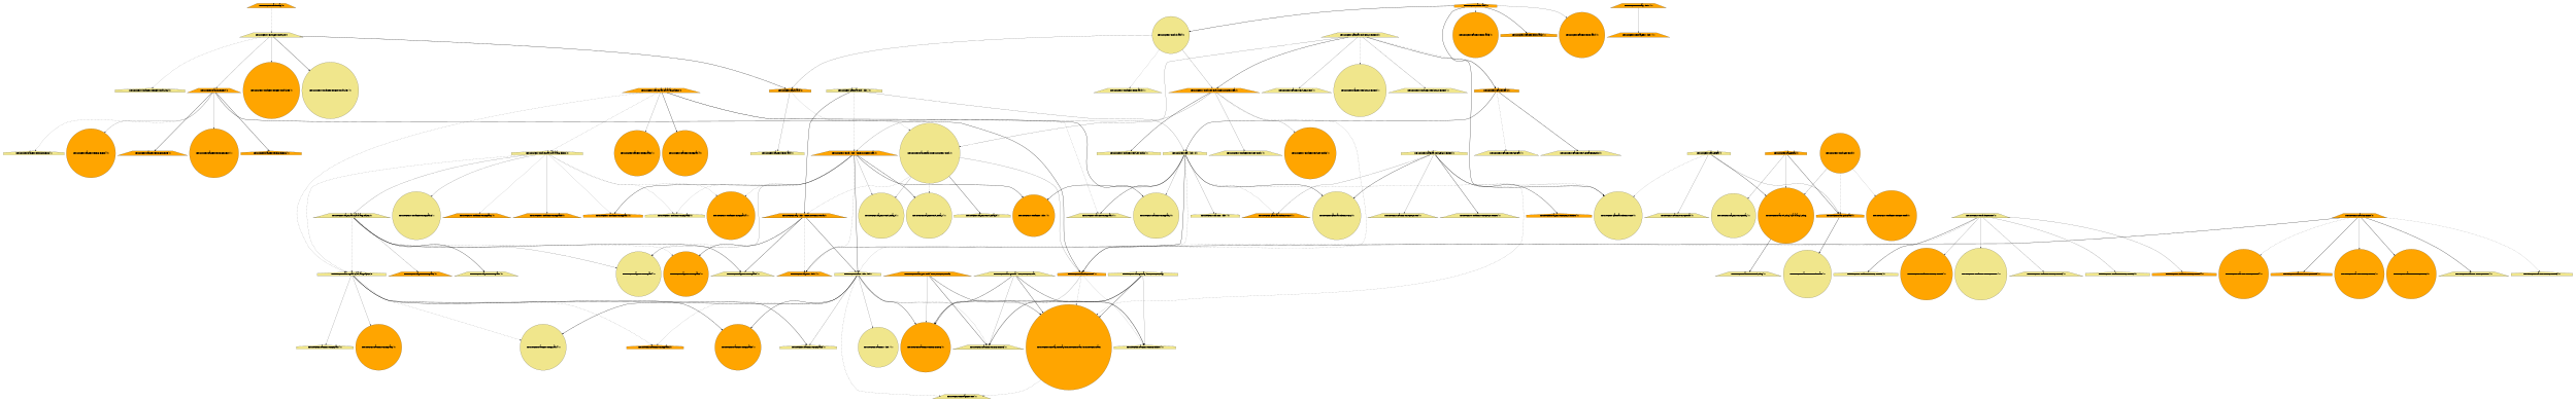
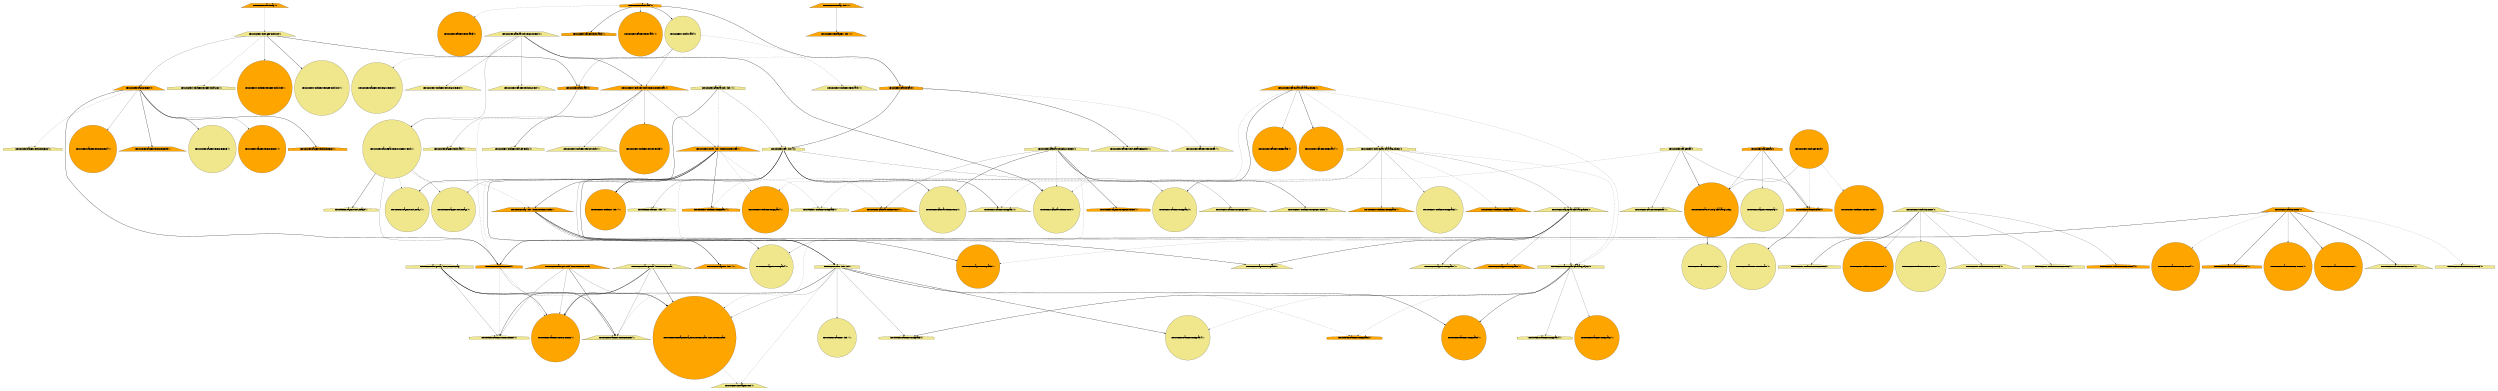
  digraph {
    node [fillcolor=khaki shape=circle style=filled]
    edge [style=bold]
    "net.mooctest.Date.getMonth()Lnet/mooctest/Month;" [fillcolor=orange shape=trapezium]
    "net.mooctest.DateTest.testIncrement1()V" [shape=house]
    "net.mooctest.Nextday.nextDay(Lnet/mooctest/Date;)Lnet/mooctest/Date;" [fillcolor=orange]
    "net.mooctest.DateTest.testIncrement3()V" [shape=trapezium]
    "net.mooctest.DateTest.testIncrement2()V" [fillcolor=orange]
    "net.mooctest.NextdayTest.test()V" [shape=trapezium]
    "net.mooctest.Month.getMonthSize()I" [shape=trapezium]
    "net.mooctest.MonthTest.testGetMonthSize1()V"
    "net.mooctest.Day.isValid()Z" [fillcolor=orange shape=house]
    "net.mooctest.MonthTest.testGetMonthSize3()V" [fillcolor=orange]
    "net.mooctest.Day.increment()Z" [fillcolor=orange shape=trapezium]
    "net.mooctest.MonthTest.testGetMonthSize2()V" [shape=house]
    "net.mooctest.Day.setDay(ILnet/mooctest/Month;)V"
    "net.mooctest.DayTest.testIsValid()V" [shape=house]
    "net.mooctest.Date.increment()V" [fillcolor=orange shape=house]
    "net.mooctest.DayTest.testIncrement4()V" [fillcolor=orange]
    "net.mooctest.DayTest.testIncrement5()V" [fillcolor=orange shape=trapezium]
+   "net.mooctest.DayTest.testIncrement3()V"
    "net.mooctest.DayTest.testIncrement1()V" [fillcolor=orange]
    "net.mooctest.DayTest.testIncrement2()V" [fillcolor=orange shape=house]
    "net.mooctest.DayTest.testIncrement6()V" [shape=house]
    "net.mooctest.Day.<init>(ILnet/mooctest/Month;)V" [fillcolor=orange shape=trapezium]
    "net.mooctest.DayTest.testSetDay3()V" [shape=house]
    "net.mooctest.DayTest.testSetDay2()V"
    "net.mooctest.DayTest.testSetDay1()V"
    "net.mooctest.Month.increment()Z" [shape=trapezium]
    "net.mooctest.MonthTest.testIncrement3()V" [shape=trapezium]
    "net.mooctest.MonthTest.testIncrement2()V" [shape=house]
    "net.mooctest.MonthTest.testIncrement4()V" [fillcolor=orange shape=house]
    "net.mooctest.MonthTest.testIncrement6()V" [shape=house]
    "net.mooctest.MonthTest.testIncrement5()V" [fillcolor=orange]
    "net.mooctest.MonthTest.testIncrement1()V"
    "net.mooctest.Nextday.<init>()V" [fillcolor=orange shape=trapezium]
    "net.mooctest.NextdayTest.<init>()V" [fillcolor=orange shape=trapezium]
    "net.mooctest.Day.getDay()I" [fillcolor=orange shape=house]
    "net.mooctest.Date.toString()Ljava/lang/String;" [fillcolor=orange]
    "net.mooctest.Date.printDate()V" [fillcolor=orange shape=house]
    "net.mooctest.DayTest.testGetDay()V"
-   "net.mooctest.DateTest.testToString()V" [shape=trapezium]
+   "net.mooctest.DateTest.testToString()V"
    "net.mooctest.DateTest.testPrintDate()V"
    "net.mooctest.DayTest.testEquals3()V" [fillcolor=orange]
    "net.mooctest.Date.<init>(III)V" [shape=house]
    "net.mooctest.DayTest.<init>()V" [fillcolor=orange shape=trapezium]
    "net.mooctest.DayTest.testEquals4()V"
    "net.mooctest.DayTest.testEquals5()V" [shape=trapezium]
    "net.mooctest.DateTest.testEquals4()V"
    "net.mooctest.DateTest.testEquals6()V" [fillcolor=orange shape=house]
    "net.mooctest.DateTest.testEquals5()V" [fillcolor=orange]
    "net.mooctest.DateTest.testEquals3()V" [shape=house]
    "net.mooctest.DateTest.<init>()V"
    "net.mooctest.CalendarUnit.setCurrentPos(I)V" [shape=trapezium]
    "net.mooctest.Month.setMonth(ILnet/mooctest/Year;)V" [fillcolor=orange shape=trapezium]
    "net.mooctest.CalendarUnitTest.test0()V"
    "net.mooctest.YearTest.testSetCurrent()V" [shape=trapezium]
    "net.mooctest.Year.setYear(I)V" [fillcolor=orange shape=house]
    "net.mooctest.DayTest.testSetCurrentPos()V"
    "net.mooctest.MonthTest.testSetCurrentPos()V" [shape=trapezium]
    "net.mooctest.Month.<init>(ILnet/mooctest/Year;)V" [fillcolor=orange shape=trapezium]
    "net.mooctest.MonthTest.testSetMonth2()V" [shape=house]
    "net.mooctest.MonthTest.testSetMonth1()V" [shape=trapezium]
    "net.mooctest.MonthTest.testSetMonth3()V" [fillcolor=orange]
    "net.mooctest.Year.<init>(I)V" [shape=house]
    "net.mooctest.YearTest.testSetYearException()V" [shape=trapezium]
    "net.mooctest.YearTest.testSetYear()V" [shape=trapezium]
    "net.mooctest.MonthTest.<init>()V" [fillcolor=orange]
    "net.mooctest.MonthTest.testEquals4()V" [fillcolor=orange]
    "net.mooctest.MonthTest.testEquals3()V" [shape=house]
    "net.mooctest.MonthTest.testEquals1()V" [fillcolor=orange shape=house]
    "net.mooctest.CalendarUnitTest.test2()V"
    "net.mooctest.CalendarUnitTest.test1()V" [fillcolor=orange shape=trapezium]
    "net.mooctest.YearTest.testEquals1()V" [shape=trapezium]
    "net.mooctest.YearTest.testEquals2()V"
    "net.mooctest.YearTest.<init>()V" [shape=house]
    "net.mooctest.CalendarUnit.getCurrentPos()I" [shape=house]
    "net.mooctest.DayTest.testGetCurrentPos()V" [fillcolor=orange shape=house]
    "net.mooctest.YearTest.testGetCurrent()V" [shape=trapezium]
    "net.mooctest.MonthTest.testGetCurrentPos()V" [shape=trapezium]
    "net.mooctest.Year.increment()Z" [fillcolor=orange shape=trapezium]
    "net.mooctest.YearTest.testIncrement2()V" [fillcolor=orange]
    "net.mooctest.YearTest.testIncrement1()V" [shape=trapezium]
    "net.mooctest.YearTest.testIncrement3()V" [shape=house]
    "net.mooctest.YearTest.testIncrement4()V" [fillcolor=orange]
    "net.mooctest.YearTest.testIncrement5()V" [fillcolor=orange shape=house]
    "net.mooctest.YearTest.testIncrement6()V" [fillcolor=orange]
    "net.mooctest.Day.equals(Ljava/lang/Object;)Z" [shape=trapezium]
    "net.mooctest.Date.equals(Ljava/lang/Object;)Z" [shape=house]
    "net.mooctest.DayTest.testEquals1()V" [shape=trapezium]
    "net.mooctest.DayTest.testEquals2()V" [fillcolor=orange shape=trapezium]
    "net.mooctest.DateTest.testEquals1()V" [shape=house]
    "net.mooctest.DateTest.testEquals2()V" [fillcolor=orange]
    "net.mooctest.Date.getYear()Lnet/mooctest/Year;" [shape=trapezium]
    "net.mooctest.Month.isValid()Z"
    "net.mooctest.MonthTest.testIsValid1()V" [shape=trapezium]
    "net.mooctest.Year.equals(Ljava/lang/Object;)Z" [fillcolor=orange shape=trapezium]
    "net.mooctest.Month.equals(Ljava/lang/Object;)Z" [shape=house]
    "net.mooctest.YearTest.testEquals3()V" [fillcolor=orange]
    "net.mooctest.YearTest.testEquals4()V" [fillcolor=orange]
    "net.mooctest.MonthTest.testEquals5()V" [fillcolor=orange shape=trapezium]
    "net.mooctest.MonthTest.testEquals6()V"
    "net.mooctest.MonthTest.testEquals2()V" [fillcolor=orange shape=trapezium]
    "net.mooctest.Year.isValid()Z" [fillcolor=orange shape=house]
    "net.mooctest.YearTest.testIsValid3()V" [fillcolor=orange]
    "net.mooctest.YearTest.testIsValid2()V" [fillcolor=orange shape=house]
    "net.mooctest.YearTest.testIsValid1()V" [fillcolor=orange]
    "net.mooctest.Year.getYear()I" [shape=house]
    "net.mooctest.YearTest.testGetYear()V" [shape=trapezium]
    "net.mooctest.Month.getMonth()I" [fillcolor=orange]
    "net.mooctest.MonthTest.testGetMonth()V" [fillcolor=orange]
    "net.mooctest.CalendarUnit.<init>()V" [shape=house]
    "net.mooctest.Date.getDay()Lnet/mooctest/Day;" [shape=house]
    "net.mooctest.Year.isLeap()Z" [fillcolor=orange shape=trapezium]
    "net.mooctest.Date.getMonth()Lnet/mooctest/Month;" -> "net.mooctest.DateTest.testIncrement1()V" [style=solid]
    "net.mooctest.Date.getMonth()Lnet/mooctest/Month;" -> "net.mooctest.Nextday.nextDay(Lnet/mooctest/Date;)Lnet/mooctest/Date;" [style=solid]
    "net.mooctest.Date.getMonth()Lnet/mooctest/Month;" -> "net.mooctest.DateTest.testIncrement3()V"
    "net.mooctest.Date.getMonth()Lnet/mooctest/Month;" -> "net.mooctest.DateTest.testIncrement2()V" [style=solid]
    "net.mooctest.Nextday.nextDay(Lnet/mooctest/Date;)Lnet/mooctest/Date;" -> "net.mooctest.NextdayTest.test()V" [style=dashed]
    "net.mooctest.Month.getMonthSize()I" -> "net.mooctest.MonthTest.testGetMonthSize1()V"
    "net.mooctest.Month.getMonthSize()I" -> "net.mooctest.Day.isValid()Z"
    "net.mooctest.Month.getMonthSize()I" -> "net.mooctest.MonthTest.testGetMonthSize3()V" [style=solid]
    "net.mooctest.Month.getMonthSize()I" -> "net.mooctest.Day.increment()Z" [style=solid]
    "net.mooctest.Month.getMonthSize()I" -> "net.mooctest.MonthTest.testGetMonthSize2()V" [style=dashed]
    "net.mooctest.Day.isValid()Z" -> "net.mooctest.Day.setDay(ILnet/mooctest/Month;)V" [style=dashed]
    "net.mooctest.Day.isValid()Z" -> "net.mooctest.DayTest.testIsValid()V" [style=solid]
    "net.mooctest.Day.increment()Z" -> "net.mooctest.Date.increment()V"
    "net.mooctest.Day.increment()Z" -> "net.mooctest.DayTest.testIncrement4()V" [style=solid]
    "net.mooctest.Day.increment()Z" -> "net.mooctest.DayTest.testIncrement5()V"
+   "net.mooctest.Day.increment()Z" -> "net.mooctest.DayTest.testIncrement3()V"
    "net.mooctest.Day.increment()Z" -> "net.mooctest.DayTest.testIncrement1()V" [style=solid]
    "net.mooctest.Day.increment()Z" -> "net.mooctest.DayTest.testIncrement2()V"
    "net.mooctest.Day.increment()Z" -> "net.mooctest.DayTest.testIncrement6()V" [style=dashed]
    "net.mooctest.Day.setDay(ILnet/mooctest/Month;)V" -> "net.mooctest.Date.increment()V" [style=solid]
    "net.mooctest.Day.setDay(ILnet/mooctest/Month;)V" -> "net.mooctest.Day.<init>(ILnet/mooctest/Month;)V" [style=dashed]
    "net.mooctest.Day.setDay(ILnet/mooctest/Month;)V" -> "net.mooctest.DayTest.testSetDay3()V"
    "net.mooctest.Day.setDay(ILnet/mooctest/Month;)V" -> "net.mooctest.DayTest.testSetDay2()V" [style=solid]
    "net.mooctest.Day.setDay(ILnet/mooctest/Month;)V" -> "net.mooctest.DayTest.testSetDay1()V" [style=dashed]
    "net.mooctest.Date.increment()V" -> "net.mooctest.DateTest.testIncrement1()V" [style=dashed]
    "net.mooctest.Date.increment()V" -> "net.mooctest.Nextday.nextDay(Lnet/mooctest/Date;)Lnet/mooctest/Date;" [style=dashed]
    "net.mooctest.Date.increment()V" -> "net.mooctest.DateTest.testIncrement3()V" [style=dashed]
    "net.mooctest.Date.increment()V" -> "net.mooctest.DateTest.testIncrement2()V" [style=dashed]
    "net.mooctest.Day.<init>(ILnet/mooctest/Month;)V" -> "net.mooctest.DayTest.testEquals3()V"
    "net.mooctest.Day.<init>(ILnet/mooctest/Month;)V" -> "net.mooctest.Date.<init>(III)V"
    "net.mooctest.Day.<init>(ILnet/mooctest/Month;)V" -> "net.mooctest.DayTest.<init>()V" [style=dashed]
    "net.mooctest.Day.<init>(ILnet/mooctest/Month;)V" -> "net.mooctest.DayTest.testEquals4()V" [style=dashed]
    "net.mooctest.Day.<init>(ILnet/mooctest/Month;)V" -> "net.mooctest.DayTest.testEquals5()V"
    "net.mooctest.Month.increment()Z" -> "net.mooctest.Date.increment()V" [style=dashed]
    "net.mooctest.Month.increment()Z" -> "net.mooctest.MonthTest.testIncrement3()V" [style=solid]
    "net.mooctest.Month.increment()Z" -> "net.mooctest.MonthTest.testIncrement2()V" [style=solid]
    "net.mooctest.Month.increment()Z" -> "net.mooctest.MonthTest.testIncrement4()V" [style=solid]
    "net.mooctest.Month.increment()Z" -> "net.mooctest.MonthTest.testIncrement6()V"
    "net.mooctest.Month.increment()Z" -> "net.mooctest.MonthTest.testIncrement5()V" [style=solid]
    "net.mooctest.Month.increment()Z" -> "net.mooctest.MonthTest.testIncrement1()V" [style=solid]
    "net.mooctest.Nextday.<init>()V" -> "net.mooctest.NextdayTest.<init>()V" [style=solid]
    "net.mooctest.Day.getDay()I" -> "net.mooctest.Date.toString()Ljava/lang/String;" [style=solid]
    "net.mooctest.Day.getDay()I" -> "net.mooctest.Date.printDate()V"
    "net.mooctest.Day.getDay()I" -> "net.mooctest.DayTest.testGetDay()V" [style=solid]
    "net.mooctest.Date.toString()Ljava/lang/String;" -> "net.mooctest.DateTest.testToString()V"
    "net.mooctest.Date.printDate()V" -> "net.mooctest.DateTest.testPrintDate()V"
    "net.mooctest.Date.<init>(III)V" -> "net.mooctest.Nextday.nextDay(Lnet/mooctest/Date;)Lnet/mooctest/Date;" [style=solid]
    "net.mooctest.Date.<init>(III)V" -> "net.mooctest.DateTest.testIncrement3()V" [style=dashed]
    "net.mooctest.Date.<init>(III)V" -> "net.mooctest.DateTest.testIncrement2()V"
    "net.mooctest.Date.<init>(III)V" -> "net.mooctest.NextdayTest.test()V" [style=dashed]
    "net.mooctest.Date.<init>(III)V" -> "net.mooctest.DateTest.testEquals4()V"
    "net.mooctest.Date.<init>(III)V" -> "net.mooctest.DateTest.testEquals6()V" [style=dashed]
    "net.mooctest.Date.<init>(III)V" -> "net.mooctest.DateTest.testEquals5()V"
    "net.mooctest.Date.<init>(III)V" -> "net.mooctest.DateTest.testEquals3()V" [style=solid]
    "net.mooctest.Date.<init>(III)V" -> "net.mooctest.DateTest.<init>()V" [style=solid]
    "net.mooctest.CalendarUnit.setCurrentPos(I)V" -> "net.mooctest.Day.setDay(ILnet/mooctest/Month;)V" [style=solid]
    "net.mooctest.CalendarUnit.setCurrentPos(I)V" -> "net.mooctest.Month.setMonth(ILnet/mooctest/Year;)V"
    "net.mooctest.CalendarUnit.setCurrentPos(I)V" -> "net.mooctest.CalendarUnitTest.test0()V"
    "net.mooctest.CalendarUnit.setCurrentPos(I)V" -> "net.mooctest.YearTest.testSetCurrent()V" [style=solid]
    "net.mooctest.CalendarUnit.setCurrentPos(I)V" -> "net.mooctest.Year.setYear(I)V" [style=dashed]
    "net.mooctest.CalendarUnit.setCurrentPos(I)V" -> "net.mooctest.DayTest.testSetCurrentPos()V" [style=dashed]
    "net.mooctest.CalendarUnit.setCurrentPos(I)V" -> "net.mooctest.MonthTest.testSetCurrentPos()V" [style=solid]
    "net.mooctest.Month.setMonth(ILnet/mooctest/Year;)V" -> "net.mooctest.Date.increment()V" [style=dashed]
    "net.mooctest.Month.setMonth(ILnet/mooctest/Year;)V" -> "net.mooctest.Month.<init>(ILnet/mooctest/Year;)V" [style=solid]
    "net.mooctest.Month.setMonth(ILnet/mooctest/Year;)V" -> "net.mooctest.MonthTest.testSetMonth2()V"
    "net.mooctest.Month.setMonth(ILnet/mooctest/Year;)V" -> "net.mooctest.MonthTest.testSetMonth1()V" [style=solid]
    "net.mooctest.Month.setMonth(ILnet/mooctest/Year;)V" -> "net.mooctest.MonthTest.testSetMonth3()V" [style=solid]
    "net.mooctest.Year.setYear(I)V" -> "net.mooctest.Year.<init>(I)V"
    "net.mooctest.Year.setYear(I)V" -> "net.mooctest.YearTest.testSetYearException()V"
    "net.mooctest.Year.setYear(I)V" -> "net.mooctest.YearTest.testSetYear()V" [style=dashed]
    "net.mooctest.Month.<init>(ILnet/mooctest/Year;)V" -> "net.mooctest.DayTest.testSetDay2()V" [style=solid]
    "net.mooctest.Month.<init>(ILnet/mooctest/Year;)V" -> "net.mooctest.DayTest.testSetDay1()V"
    "net.mooctest.Month.<init>(ILnet/mooctest/Year;)V" -> "net.mooctest.Date.<init>(III)V"
    "net.mooctest.Month.<init>(ILnet/mooctest/Year;)V" -> "net.mooctest.DayTest.<init>()V" [style=dashed]
    "net.mooctest.Month.<init>(ILnet/mooctest/Year;)V" -> "net.mooctest.DayTest.testEquals4()V" [style=solid]
    "net.mooctest.Month.<init>(ILnet/mooctest/Year;)V" -> "net.mooctest.MonthTest.<init>()V"
    "net.mooctest.Month.<init>(ILnet/mooctest/Year;)V" -> "net.mooctest.MonthTest.testEquals4()V" [style=dashed]
    "net.mooctest.Month.<init>(ILnet/mooctest/Year;)V" -> "net.mooctest.MonthTest.testEquals3()V" [style=dashed]
    "net.mooctest.Month.<init>(ILnet/mooctest/Year;)V" -> "net.mooctest.MonthTest.testEquals1()V"
    "net.mooctest.Year.<init>(I)V" -> "net.mooctest.Date.<init>(III)V" [style=dashed]
    "net.mooctest.Year.<init>(I)V" -> "net.mooctest.DayTest.<init>()V"
    "net.mooctest.Year.<init>(I)V" -> "net.mooctest.CalendarUnitTest.test0()V" [style=dashed]
    "net.mooctest.Year.<init>(I)V" -> "net.mooctest.MonthTest.<init>()V"
    "net.mooctest.Year.<init>(I)V" -> "net.mooctest.CalendarUnitTest.test2()V"
    "net.mooctest.Year.<init>(I)V" -> "net.mooctest.CalendarUnitTest.test1()V" [style=dashed]
    "net.mooctest.Year.<init>(I)V" -> "net.mooctest.YearTest.testEquals1()V"
    "net.mooctest.Year.<init>(I)V" -> "net.mooctest.YearTest.testEquals2()V" [style=solid]
    "net.mooctest.Year.<init>(I)V" -> "net.mooctest.YearTest.<init>()V" [style=solid]
    "net.mooctest.CalendarUnit.getCurrentPos()I" -> "net.mooctest.Nextday.nextDay(Lnet/mooctest/Date;)Lnet/mooctest/Date;" [style=dashed]
    "net.mooctest.CalendarUnit.getCurrentPos()I" -> "net.mooctest.CalendarUnitTest.test0()V" [style=dashed]
    "net.mooctest.CalendarUnit.getCurrentPos()I" -> "net.mooctest.CalendarUnitTest.test2()V"
    "net.mooctest.CalendarUnit.getCurrentPos()I" -> "net.mooctest.CalendarUnitTest.test1()V" [style=solid]
    "net.mooctest.CalendarUnit.getCurrentPos()I" -> "net.mooctest.DayTest.testGetCurrentPos()V"
    "net.mooctest.CalendarUnit.getCurrentPos()I" -> "net.mooctest.YearTest.testGetCurrent()V" [style=solid]
    "net.mooctest.CalendarUnit.getCurrentPos()I" -> "net.mooctest.MonthTest.testGetCurrentPos()V"
    "net.mooctest.Year.increment()Z" -> "net.mooctest.Date.increment()V"
    "net.mooctest.Year.increment()Z" -> "net.mooctest.YearTest.testIncrement2()V"
    "net.mooctest.Year.increment()Z" -> "net.mooctest.YearTest.testIncrement1()V"
    "net.mooctest.Year.increment()Z" -> "net.mooctest.YearTest.testIncrement3()V" [style=dashed]
    "net.mooctest.Year.increment()Z" -> "net.mooctest.YearTest.testIncrement4()V" [style=dashed]
    "net.mooctest.Year.increment()Z" -> "net.mooctest.YearTest.testIncrement5()V"
    "net.mooctest.Year.increment()Z" -> "net.mooctest.YearTest.testIncrement6()V" [style=solid]
    "net.mooctest.Day.equals(Ljava/lang/Object;)Z" -> "net.mooctest.DayTest.testEquals3()V" [style=dashed]
    "net.mooctest.Day.equals(Ljava/lang/Object;)Z" -> "net.mooctest.DayTest.testEquals4()V" [style=solid]
    "net.mooctest.Day.equals(Ljava/lang/Object;)Z" -> "net.mooctest.DayTest.testEquals5()V"
    "net.mooctest.Day.equals(Ljava/lang/Object;)Z" -> "net.mooctest.Date.equals(Ljava/lang/Object;)Z" [style=dashed]
    "net.mooctest.Day.equals(Ljava/lang/Object;)Z" -> "net.mooctest.DayTest.testEquals1()V"
    "net.mooctest.Day.equals(Ljava/lang/Object;)Z" -> "net.mooctest.DayTest.testEquals2()V" [style=solid]
    "net.mooctest.Date.equals(Ljava/lang/Object;)Z" -> "net.mooctest.DateTest.testEquals4()V" [style=dashed]
    "net.mooctest.Date.equals(Ljava/lang/Object;)Z" -> "net.mooctest.DateTest.testEquals6()V" [style=dashed]
    "net.mooctest.Date.equals(Ljava/lang/Object;)Z" -> "net.mooctest.DateTest.testEquals5()V"
    "net.mooctest.Date.equals(Ljava/lang/Object;)Z" -> "net.mooctest.DateTest.testEquals3()V"
    "net.mooctest.Date.equals(Ljava/lang/Object;)Z" -> "net.mooctest.DateTest.testEquals1()V" [style=solid]
    "net.mooctest.Date.equals(Ljava/lang/Object;)Z" -> "net.mooctest.DateTest.testEquals2()V" [style=solid]
    "net.mooctest.Date.getYear()Lnet/mooctest/Year;" -> "net.mooctest.DateTest.testIncrement1()V"
    "net.mooctest.Date.getYear()Lnet/mooctest/Year;" -> "net.mooctest.Nextday.nextDay(Lnet/mooctest/Date;)Lnet/mooctest/Date;"
    "net.mooctest.Date.getYear()Lnet/mooctest/Year;" -> "net.mooctest.DateTest.testIncrement3()V" [style=solid]
    "net.mooctest.Date.getYear()Lnet/mooctest/Year;" -> "net.mooctest.DateTest.testIncrement2()V"
    "net.mooctest.Month.isValid()Z" -> "net.mooctest.Day.isValid()Z" [style=solid]
    "net.mooctest.Month.isValid()Z" -> "net.mooctest.Month.setMonth(ILnet/mooctest/Year;)V" [style=solid]
    "net.mooctest.Month.isValid()Z" -> "net.mooctest.MonthTest.testIsValid1()V" [style=dashed]
    "net.mooctest.Year.equals(Ljava/lang/Object;)Z" -> "net.mooctest.YearTest.testEquals1()V" [style=dashed]
    "net.mooctest.Year.equals(Ljava/lang/Object;)Z" -> "net.mooctest.YearTest.testEquals2()V"
    "net.mooctest.Year.equals(Ljava/lang/Object;)Z" -> "net.mooctest.Date.equals(Ljava/lang/Object;)Z" [style=dashed]
    "net.mooctest.Year.equals(Ljava/lang/Object;)Z" -> "net.mooctest.Month.equals(Ljava/lang/Object;)Z" [style=dashed]
    "net.mooctest.Year.equals(Ljava/lang/Object;)Z" -> "net.mooctest.YearTest.testEquals3()V" [style=solid]
    "net.mooctest.Year.equals(Ljava/lang/Object;)Z" -> "net.mooctest.YearTest.testEquals4()V"
    "net.mooctest.Month.equals(Ljava/lang/Object;)Z" -> "net.mooctest.MonthTest.testEquals4()V" [style=dashed]
    "net.mooctest.Month.equals(Ljava/lang/Object;)Z" -> "net.mooctest.MonthTest.testEquals3()V" [style=dashed]
    "net.mooctest.Month.equals(Ljava/lang/Object;)Z" -> "net.mooctest.MonthTest.testEquals1()V" [style=dashed]
    "net.mooctest.Month.equals(Ljava/lang/Object;)Z" -> "net.mooctest.Day.equals(Ljava/lang/Object;)Z" [style=solid]
    "net.mooctest.Month.equals(Ljava/lang/Object;)Z" -> "net.mooctest.Date.equals(Ljava/lang/Object;)Z" [style=dashed]
    "net.mooctest.Month.equals(Ljava/lang/Object;)Z" -> "net.mooctest.MonthTest.testEquals5()V" [style=solid]
    "net.mooctest.Month.equals(Ljava/lang/Object;)Z" -> "net.mooctest.MonthTest.testEquals6()V" [style=solid]
    "net.mooctest.Month.equals(Ljava/lang/Object;)Z" -> "net.mooctest.MonthTest.testEquals2()V" [style=dashed]
    "net.mooctest.Year.isValid()Z" -> "net.mooctest.Year.setYear(I)V"
    "net.mooctest.Year.isValid()Z" -> "net.mooctest.Month.isValid()Z"
    "net.mooctest.Year.isValid()Z" -> "net.mooctest.YearTest.testIsValid3()V" [style=dashed]
    "net.mooctest.Year.isValid()Z" -> "net.mooctest.YearTest.testIsValid2()V"
    "net.mooctest.Year.isValid()Z" -> "net.mooctest.YearTest.testIsValid1()V" [style=solid]
    "net.mooctest.Year.getYear()I" -> "net.mooctest.Date.toString()Ljava/lang/String;"
    "net.mooctest.Year.getYear()I" -> "net.mooctest.Date.printDate()V" [style=solid]
    "net.mooctest.Year.getYear()I" -> "net.mooctest.CalendarUnitTest.test0()V" [style=dashed]
    "net.mooctest.Year.getYear()I" -> "net.mooctest.YearTest.testGetYear()V" [style=solid]
    "net.mooctest.Month.getMonth()I" -> "net.mooctest.Date.toString()Ljava/lang/String;" [style=solid]
    "net.mooctest.Month.getMonth()I" -> "net.mooctest.Date.printDate()V" [style=dashed]
    "net.mooctest.Month.getMonth()I" -> "net.mooctest.MonthTest.testGetMonth()V" [style=dashed]
    "net.mooctest.CalendarUnit.<init>()V" -> "net.mooctest.Day.<init>(ILnet/mooctest/Month;)V"
    "net.mooctest.CalendarUnit.<init>()V" -> "net.mooctest.Month.<init>(ILnet/mooctest/Year;)V" [style=dashed]
    "net.mooctest.CalendarUnit.<init>()V" -> "net.mooctest.Year.<init>(I)V" [style=solid]
    "net.mooctest.Date.getDay()Lnet/mooctest/Day;" -> "net.mooctest.DateTest.testIncrement1()V" [style=solid]
    "net.mooctest.Date.getDay()Lnet/mooctest/Day;" -> "net.mooctest.Nextday.nextDay(Lnet/mooctest/Date;)Lnet/mooctest/Date;"
    "net.mooctest.Date.getDay()Lnet/mooctest/Day;" -> "net.mooctest.DateTest.testIncrement3()V"
    "net.mooctest.Date.getDay()Lnet/mooctest/Day;" -> "net.mooctest.DateTest.testIncrement2()V"
    "net.mooctest.Year.isLeap()Z" -> "net.mooctest.Month.getMonthSize()I" [style=dashed]
  }
